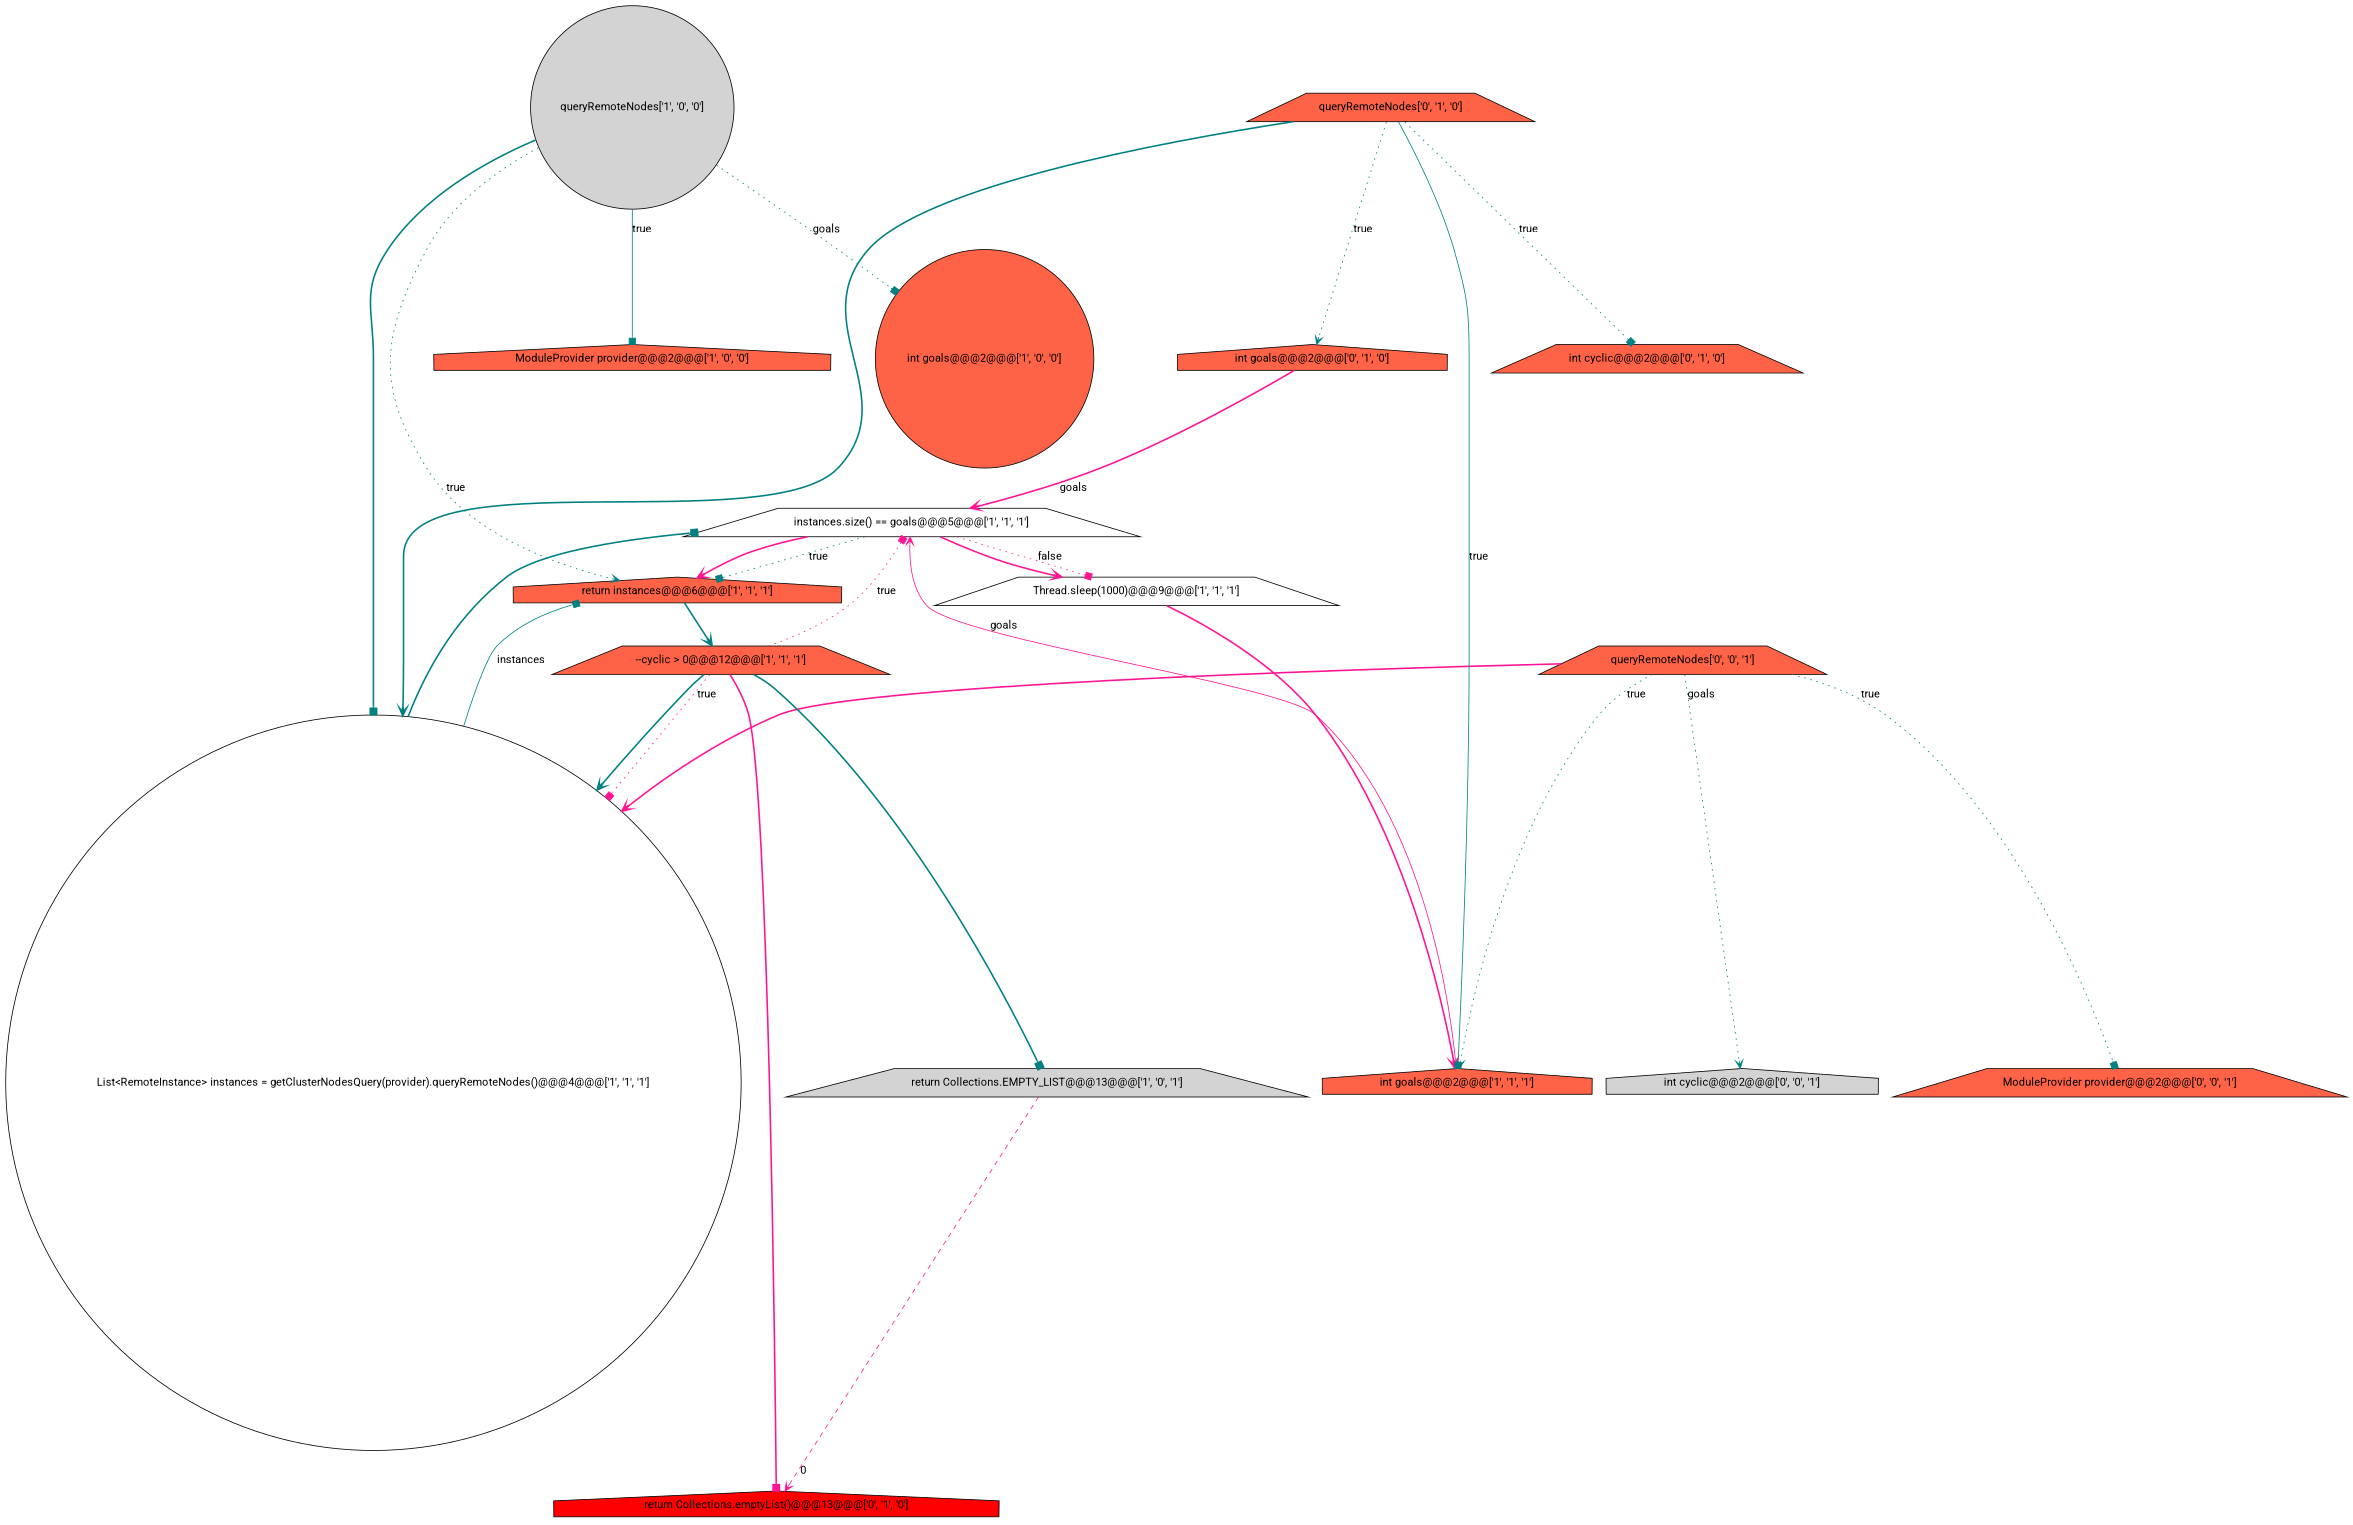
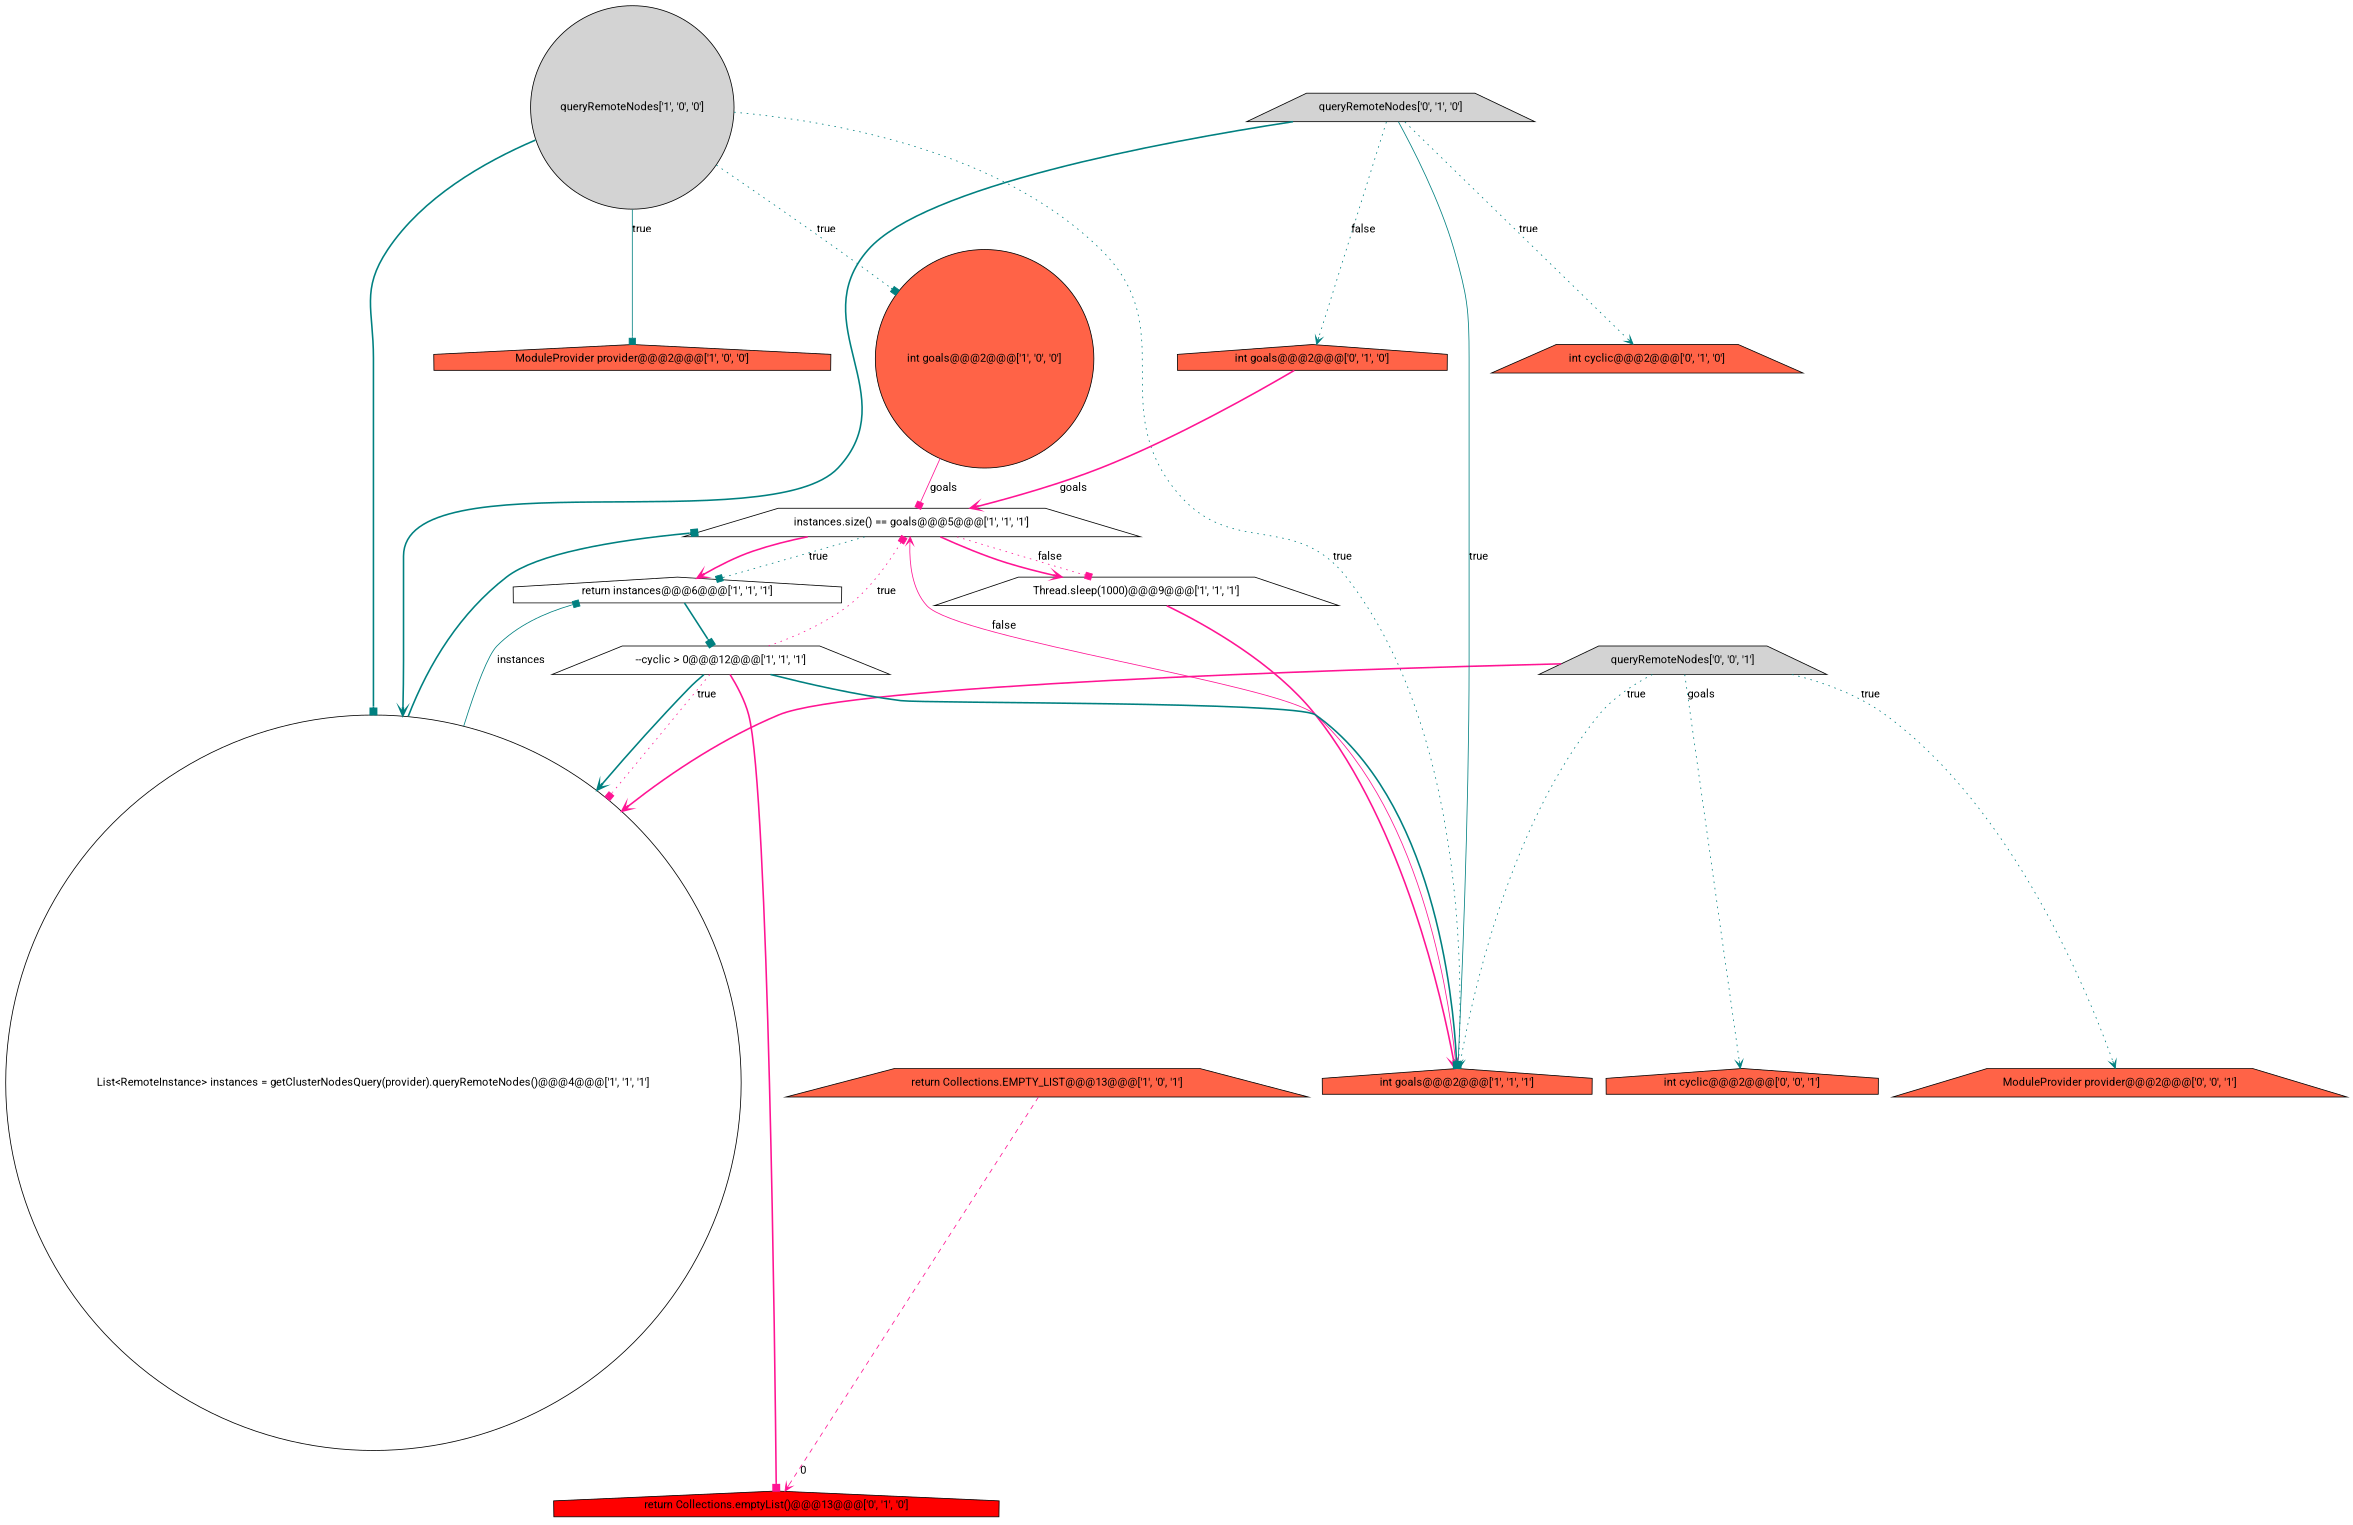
  digraph {
    fontname=Roboto
    node [fillcolor=tomato fontname=Roboto shape=trapezium style=filled]
    edge [arrowhead=box color=teal fontname=Roboto style=bold]
    n1 [label="ModuleProvider provider@@@2@@@['1', '0', '0']" shape=house]
    n2 [label="int goals@@@2@@@['1', '0', '0']" shape=circle]
    n3 [fillcolor=white label="instances.size() == goals@@@5@@@['1', '1', '1']"]
    n4 [fillcolor=white label="Thread.sleep(1000)@@@9@@@['1', '1', '1']"]
-   n5 [label="return instances@@@6@@@['1', '1', '1']" shape=house]
-   n6 [label="queryRemoteNodes['0', '0', '1']"]
+   n5 [fillcolor=white label="return instances@@@6@@@['1', '1', '1']" shape=house]
+   n6 [fillcolor=lightgray label="queryRemoteNodes['0', '0', '1']"]
    n7 [fillcolor=white label="List<RemoteInstance> instances = getClusterNodesQuery(provider).queryRemoteNodes()@@@4@@@['1', '1', '1']" shape=circle]
-   n8 [fillcolor=lightgray label="int cyclic@@@2@@@['0', '0', '1']" shape=house]
+   n8 [label="int cyclic@@@2@@@['0', '0', '1']" shape=house]
    n9 [label="int goals@@@2@@@['1', '1', '1']" shape=house]
    n10 [label="ModuleProvider provider@@@2@@@['0', '0', '1']"]
-   n11 [label="--cyclic > 0@@@12@@@['1', '1', '1']"]
-   n12 [fillcolor=lightgray label="return Collections.EMPTY_LIST@@@13@@@['1', '0', '1']"]
+   n11 [fillcolor=white label="--cyclic > 0@@@12@@@['1', '1', '1']"]
+   n12 [label="return Collections.EMPTY_LIST@@@13@@@['1', '0', '1']"]
    n13 [fillcolor=red label="return Collections.emptyList()@@@13@@@['0', '1', '0']" shape=house]
    n14 [label="int cyclic@@@2@@@['0', '1', '0']"]
    n15 [fillcolor=lightgray label="queryRemoteNodes['1', '0', '0']" shape=circle]
-   n16 [label="queryRemoteNodes['0', '1', '0']"]
+   n16 [fillcolor=lightgray label="queryRemoteNodes['0', '1', '0']"]
    n17 [label="int goals@@@2@@@['0', '1', '0']" shape=house]
+   n2 -> n3 [color=deeppink label=goals style=solid]
    n3 -> n4 [color=deeppink label=false style=dotted]
    n3 -> n4 [arrowhead=vee color=deeppink]
    n3 -> n5 [arrowhead=vee color=deeppink]
    n3 -> n5 [label=true style=dotted]
    n4 -> n9 [arrowhead=vee color=deeppink]
-   n5 -> n11 [arrowhead=vee]
+   n5 -> n11
    n6 -> n7 [arrowhead=vee color=deeppink]
    n6 -> n8 [arrowhead=vee label=goals style=dotted]
    n6 -> n9 [arrowhead=vee label=true style=dotted]
-   n6 -> n10 [label=true style=dotted]
+   n6 -> n10 [arrowhead=vee label=true style=dotted]
    n7 -> n3
    n7 -> n5 [label=instances style=solid]
-   n9 -> n3 [arrowhead=vee color=deeppink label=goals style=solid]
+   n9 -> n3 [arrowhead=vee color=deeppink label=false style=solid]
    n11 -> n3 [color=deeppink label=true style=dotted]
    n11 -> n7 [color=deeppink label=true style=dotted]
    n11 -> n7 [arrowhead=vee]
-   n11 -> n12
+   n11 -> n9
    n11 -> n13 [color=deeppink]
    n12 -> n13 [arrowhead=vee color=deeppink label=0 style=dashed]
    n15 -> n1 [label=true style=solid]
-   n15 -> n2 [label=goals style=dotted]
+   n15 -> n2 [label=true style=dotted]
    n15 -> n7
-   n15 -> n5 [arrowhead=vee label=true style=dotted]
+   n15 -> n9 [arrowhead=vee label=true style=dotted]
    n16 -> n7 [arrowhead=vee]
    n16 -> n9 [label=true style=solid]
-   n16 -> n14 [label=true style=dotted]
-   n16 -> n17 [arrowhead=vee label=true style=dotted]
+   n16 -> n14 [arrowhead=vee label=true style=dotted]
+   n16 -> n17 [arrowhead=vee label=false style=dotted]
    n17 -> n3 [arrowhead=vee color=deeppink label=goals]
  }
